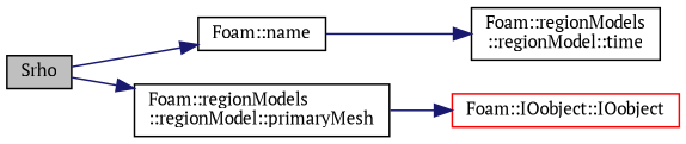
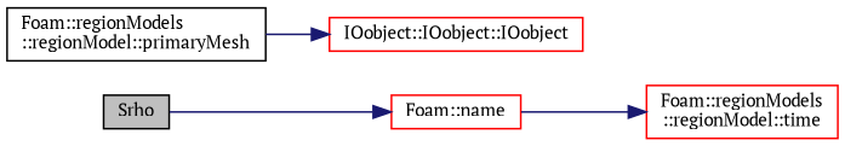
  digraph {
    fontname="PT Serif"
    rankdir=LR
    node [color=black fontname="PT Serif" fontsize=10 shape=record]
    edge [color=midnightblue fontname="PT Serif" fontsize=10 labelfontname=FreeSans labelfontsize=10 style=solid]
    n1 [fillcolor=grey75 fontcolor=black height=0.2 label=Srho style=filled width=0.4]
-   n2 [height=0.2 label="Foam::name" width=0.4]
+   n2 [color=red height=0.2 label="Foam::name" width=0.4]
    n3 [height=0.2 label="Foam::regionModels\l::regionModel::primaryMesh" width=0.4]
-   n4 [color=red height=0.2 label="Foam::IOobject::IOobject" width=0.4]
-   n5 [height=0.2 label="Foam::regionModels\l::regionModel::time" width=0.4]
+   n4 [color=red height=0.2 label="IOobject::IOobject::IOobject" width=0.4]
+   n5 [color=red height=0.2 label="Foam::regionModels\l::regionModel::time" width=0.4]
    n1 -> n2
-   n1 -> n3
    n2 -> n5
    n3 -> n4
  }
